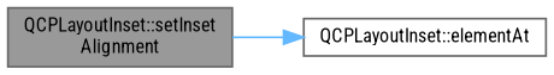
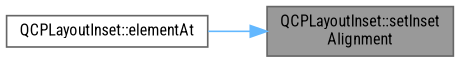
  digraph {
    rankdir=LR
    fontname="Roboto Condensed"
    node [fontname="Roboto Condensed" fontsize=10 shape=box style=filled]
    n1 [color=gray40 fillcolor=grey60 fontcolor=black height=0.2 label="QCPLayoutInset::setInset\lAlignment" width=0.4]
    n2 [color=grey40 fillcolor=white height=0.2 label="QCPLayoutInset::elementAt" width=0.4]
-   n1 -> n2 [color=steelblue1 fontname="Roboto Condensed" fontsize=10 labelfontname=Helvetica labelfontsize=10 style=solid]
+   n2 -> n1 [color=steelblue1 fontname="Roboto Condensed" fontsize=10 labelfontname=Helvetica labelfontsize=10 style=solid]
  }
